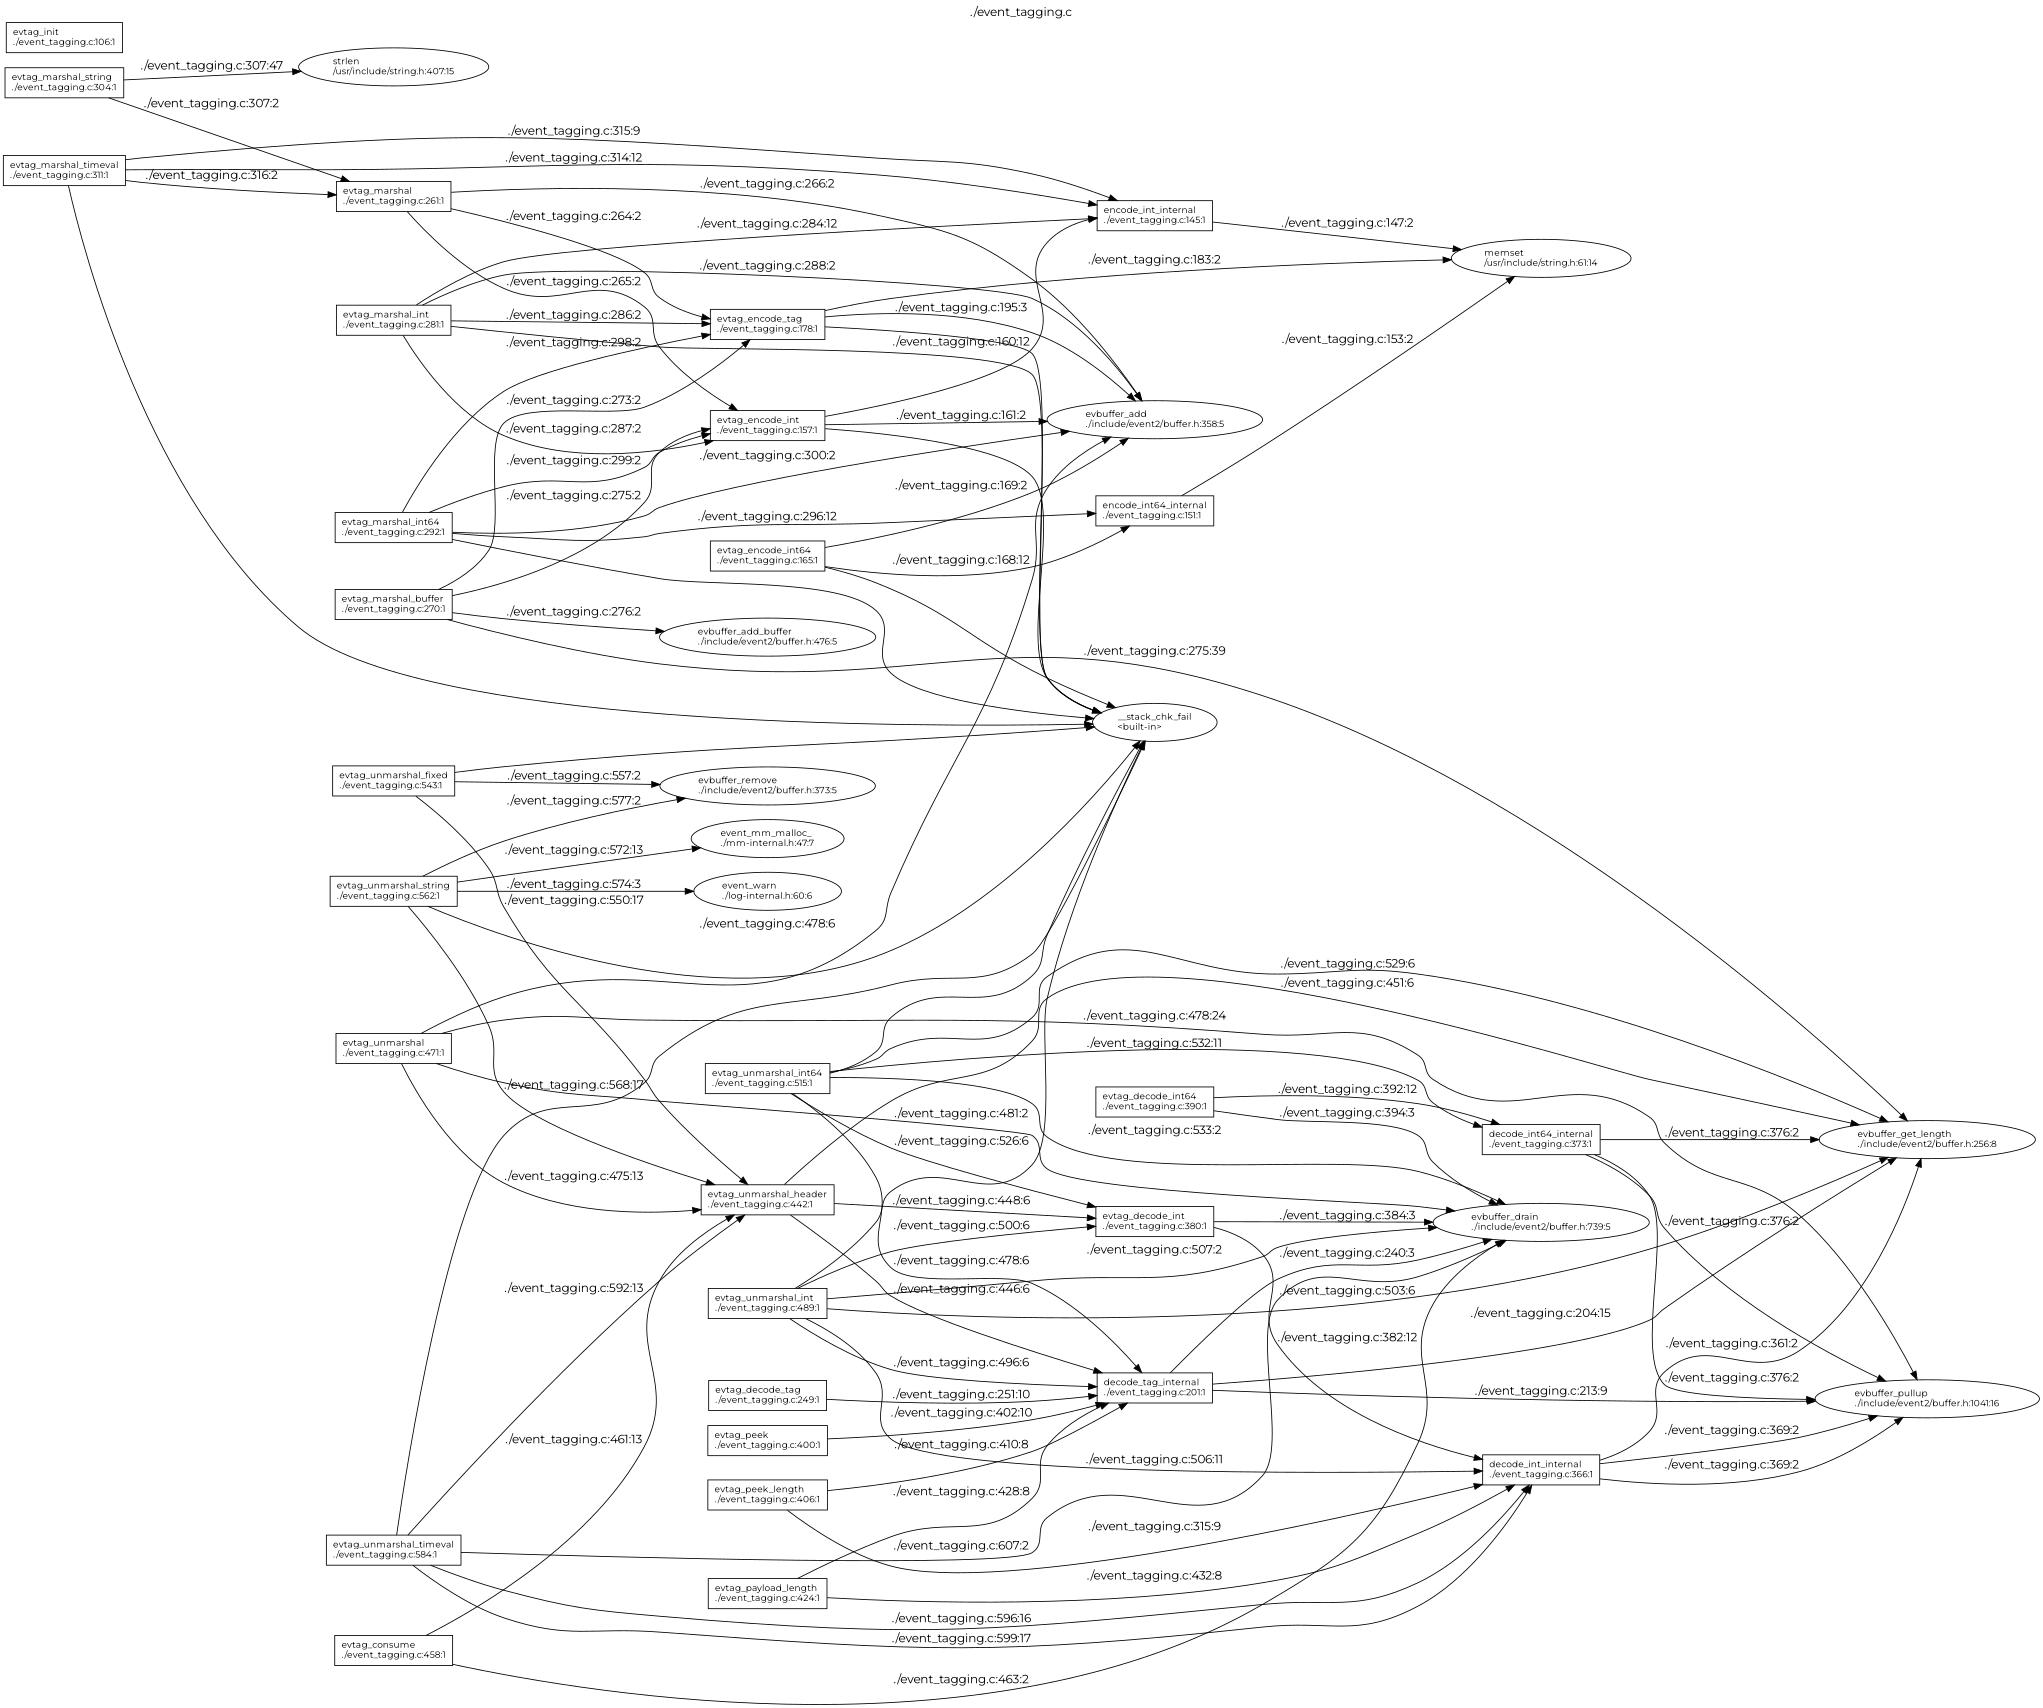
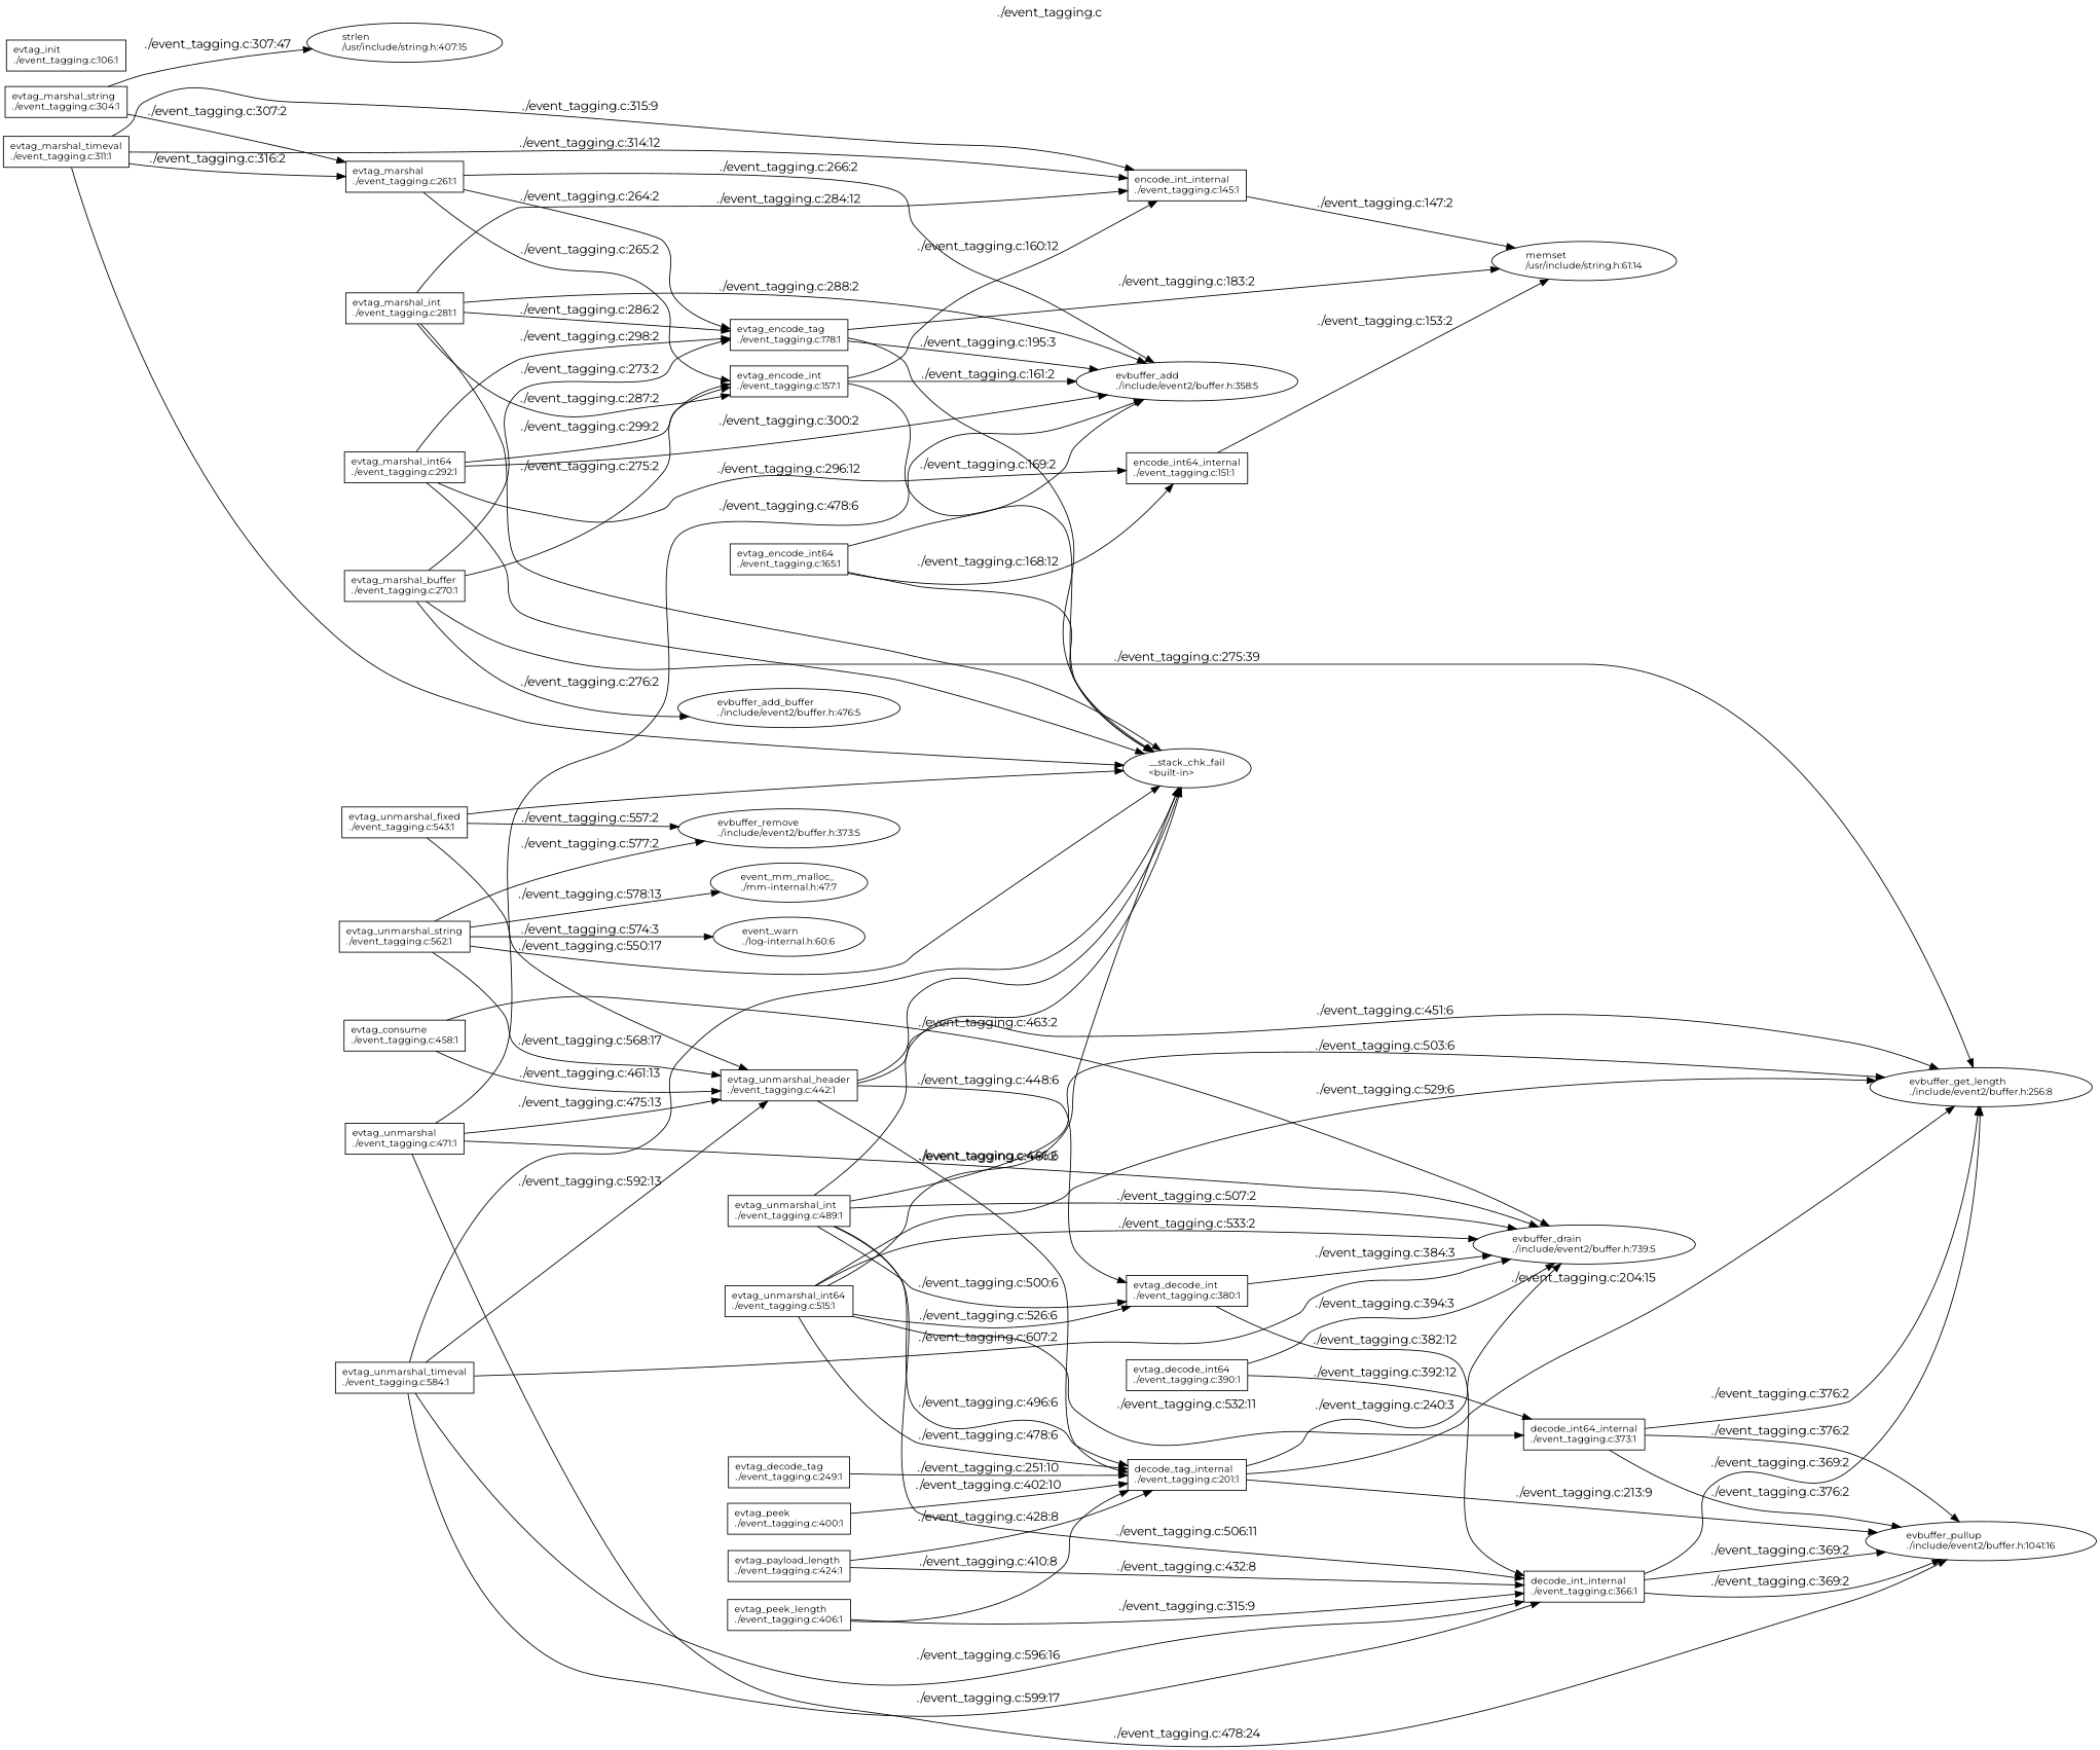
  digraph {
    fontname=Montserrat
    label="./event_tagging.c"
    labelloc=top
    rankdir=LR
    node [fillcolor=white fontname=Montserrat fontsize=11 shape=box style=filled]
    edge [arrowhead=normal color="#000000" fontcolor="#000000" fontname=Montserrat]
    n1 [label="decode_int64_internal\l./event_tagging.c:373:1\l"]
    n2 [label="evbuffer_get_length\l./include/event2/buffer.h:256:8\l" shape=ellipse]
    n3 [label="evbuffer_pullup\l./include/event2/buffer.h:1041:16\l" shape=ellipse]
    n4 [label="decode_int_internal\l./event_tagging.c:366:1\l"]
    n5 [label="decode_tag_internal\l./event_tagging.c:201:1\l"]
    n6 [label="evbuffer_drain\l./include/event2/buffer.h:739:5\l" shape=ellipse]
    n7 [label="encode_int64_internal\l./event_tagging.c:151:1\l"]
    n8 [label="memset\l/usr/include/string.h:61:14\l" shape=ellipse]
    n9 [label="encode_int_internal\l./event_tagging.c:145:1\l"]
    n10 [label="__stack_chk_fail\l<built-in>\l" shape=ellipse]
    n11 [label="evbuffer_add\l./include/event2/buffer.h:358:5\l" shape=ellipse]
    n12 [label="evbuffer_add_buffer\l./include/event2/buffer.h:476:5\l" shape=ellipse]
    n13 [label="evbuffer_remove\l./include/event2/buffer.h:373:5\l" shape=ellipse]
    n14 [label="event_mm_malloc_\l./mm-internal.h:47:7\l" shape=ellipse]
    n15 [label="event_warn\l./log-internal.h:60:6\l" shape=ellipse]
    n16 [label="evtag_consume\l./event_tagging.c:458:1\l"]
    n17 [label="evtag_unmarshal_header\l./event_tagging.c:442:1\l"]
    n18 [label="evtag_decode_int\l./event_tagging.c:380:1\l"]
    n19 [label="evtag_decode_int64\l./event_tagging.c:390:1\l"]
    n20 [label="evtag_decode_tag\l./event_tagging.c:249:1\l"]
    n21 [label="evtag_encode_int\l./event_tagging.c:157:1\l"]
    n22 [label="evtag_encode_int64\l./event_tagging.c:165:1\l"]
    n23 [label="evtag_encode_tag\l./event_tagging.c:178:1\l"]
    n24 [label="evtag_init\l./event_tagging.c:106:1\l"]
    n25 [label="evtag_marshal\l./event_tagging.c:261:1\l"]
    n26 [label="evtag_marshal_buffer\l./event_tagging.c:270:1\l"]
    n27 [label="evtag_marshal_int\l./event_tagging.c:281:1\l"]
    n28 [label="evtag_marshal_int64\l./event_tagging.c:292:1\l"]
    n29 [label="evtag_marshal_string\l./event_tagging.c:304:1\l"]
    n30 [label="strlen\l/usr/include/string.h:407:15\l" shape=ellipse]
    n31 [label="evtag_marshal_timeval\l./event_tagging.c:311:1\l"]
    n32 [label="evtag_payload_length\l./event_tagging.c:424:1\l"]
    n33 [label="evtag_peek\l./event_tagging.c:400:1\l"]
    n34 [label="evtag_peek_length\l./event_tagging.c:406:1\l"]
    n35 [label="evtag_unmarshal\l./event_tagging.c:471:1\l"]
    n36 [label="evtag_unmarshal_fixed\l./event_tagging.c:543:1\l"]
    n37 [label="evtag_unmarshal_int\l./event_tagging.c:489:1\l"]
    n38 [label="evtag_unmarshal_int64\l./event_tagging.c:515:1\l"]
    n39 [label="evtag_unmarshal_string\l./event_tagging.c:562:1\l"]
    n40 [label="evtag_unmarshal_timeval\l./event_tagging.c:584:1\l"]
    n1 -> n2 [label="./event_tagging.c:376:2"]
    n1 -> n3 [label="./event_tagging.c:376:2"]
    n1 -> n3 [label="./event_tagging.c:376:2"]
-   n4 -> n2 [label="./event_tagging.c:361:2"]
+   n4 -> n2 [label="./event_tagging.c:369:2"]
    n4 -> n3 [label="./event_tagging.c:369:2"]
    n4 -> n3 [label="./event_tagging.c:369:2"]
    n5 -> n2 [label="./event_tagging.c:204:15"]
    n5 -> n3 [label="./event_tagging.c:213:9"]
    n5 -> n6 [label="./event_tagging.c:240:3"]
    n7 -> n8 [label="./event_tagging.c:153:2"]
    n9 -> n8 [label="./event_tagging.c:147:2"]
    n16 -> n6 [label="./event_tagging.c:463:2"]
    n16 -> n17 [label="./event_tagging.c:461:13"]
    n17 -> n2 [label="./event_tagging.c:451:6"]
    n17 -> n5 [label="./event_tagging.c:446:6"]
+   n17 -> n10 [fontcolor=""]
    n17 -> n18 [label="./event_tagging.c:448:6"]
    n18 -> n4 [label="./event_tagging.c:382:12"]
    n18 -> n6 [label="./event_tagging.c:384:3"]
    n19 -> n1 [label="./event_tagging.c:392:12"]
    n19 -> n6 [label="./event_tagging.c:394:3"]
    n20 -> n5 [label="./event_tagging.c:251:10"]
    n21 -> n9 [label="./event_tagging.c:160:12"]
    n21 -> n10 [fontcolor=""]
    n21 -> n11 [label="./event_tagging.c:161:2"]
    n22 -> n7 [label="./event_tagging.c:168:12"]
    n22 -> n10 [fontcolor=""]
    n22 -> n11 [label="./event_tagging.c:169:2"]
    n23 -> n8 [label="./event_tagging.c:183:2"]
    n23 -> n10 [fontcolor=""]
    n23 -> n11 [label="./event_tagging.c:195:3"]
    n25 -> n11 [label="./event_tagging.c:266:2"]
    n25 -> n21 [label="./event_tagging.c:265:2"]
    n25 -> n23 [label="./event_tagging.c:264:2"]
    n26 -> n2 [label="./event_tagging.c:275:39"]
    n26 -> n12 [label="./event_tagging.c:276:2"]
    n26 -> n21 [label="./event_tagging.c:275:2"]
    n26 -> n23 [label="./event_tagging.c:273:2"]
    n27 -> n9 [label="./event_tagging.c:284:12"]
    n27 -> n10 [fontcolor=""]
    n27 -> n11 [label="./event_tagging.c:288:2"]
    n27 -> n21 [label="./event_tagging.c:287:2"]
    n27 -> n23 [label="./event_tagging.c:286:2"]
    n28 -> n7 [label="./event_tagging.c:296:12"]
    n28 -> n10 [fontcolor=""]
    n28 -> n11 [label="./event_tagging.c:300:2"]
    n28 -> n21 [label="./event_tagging.c:299:2"]
    n28 -> n23 [label="./event_tagging.c:298:2"]
    n29 -> n25 [label="./event_tagging.c:307:2"]
    n29 -> n30 [label="./event_tagging.c:307:47"]
    n31 -> n9 [label="./event_tagging.c:314:12"]
    n31 -> n9 [label="./event_tagging.c:315:9"]
    n31 -> n10 [fontcolor=""]
    n31 -> n25 [label="./event_tagging.c:316:2"]
    n32 -> n4 [label="./event_tagging.c:432:8"]
    n32 -> n5 [label="./event_tagging.c:428:8"]
    n33 -> n5 [label="./event_tagging.c:402:10"]
    n34 -> n4 [label="./event_tagging.c:315:9"]
    n34 -> n5 [label="./event_tagging.c:410:8"]
    n35 -> n3 [label="./event_tagging.c:478:24"]
    n35 -> n6 [label="./event_tagging.c:481:2"]
    n35 -> n11 [label="./event_tagging.c:478:6"]
    n35 -> n17 [label="./event_tagging.c:475:13"]
    n36 -> n10 [fontcolor=""]
    n36 -> n13 [label="./event_tagging.c:557:2"]
    n36 -> n17 [label="./event_tagging.c:550:17"]
    n37 -> n2 [label="./event_tagging.c:503:6"]
    n37 -> n4 [label="./event_tagging.c:506:11"]
    n37 -> n5 [label="./event_tagging.c:496:6"]
    n37 -> n6 [label="./event_tagging.c:507:2"]
    n37 -> n10 [fontcolor=""]
    n37 -> n18 [label="./event_tagging.c:500:6"]
    n38 -> n1 [label="./event_tagging.c:532:11"]
    n38 -> n2 [label="./event_tagging.c:529:6"]
    n38 -> n5 [label="./event_tagging.c:478:6"]
    n38 -> n6 [label="./event_tagging.c:533:2"]
    n38 -> n10 [fontcolor=""]
    n38 -> n18 [label="./event_tagging.c:526:6"]
    n39 -> n10 [fontcolor=""]
    n39 -> n13 [label="./event_tagging.c:577:2"]
-   n39 -> n14 [label="./event_tagging.c:572:13"]
+   n39 -> n14 [label="./event_tagging.c:578:13"]
    n39 -> n15 [label="./event_tagging.c:574:3"]
    n39 -> n17 [label="./event_tagging.c:568:17"]
    n40 -> n4 [label="./event_tagging.c:596:16"]
    n40 -> n4 [label="./event_tagging.c:599:17"]
    n40 -> n6 [label="./event_tagging.c:607:2"]
    n40 -> n10 [fontcolor=""]
    n40 -> n17 [label="./event_tagging.c:592:13"]
  }
